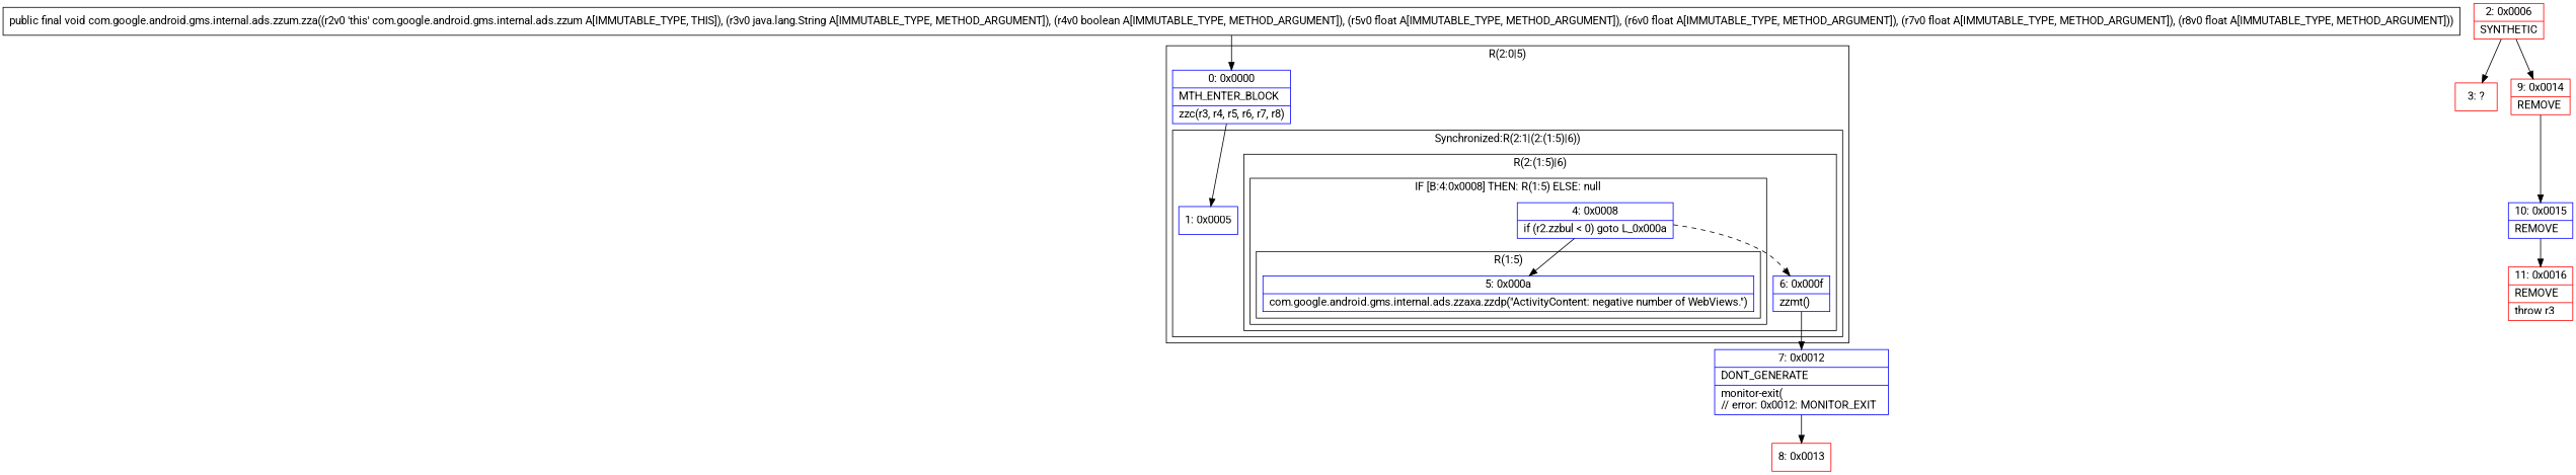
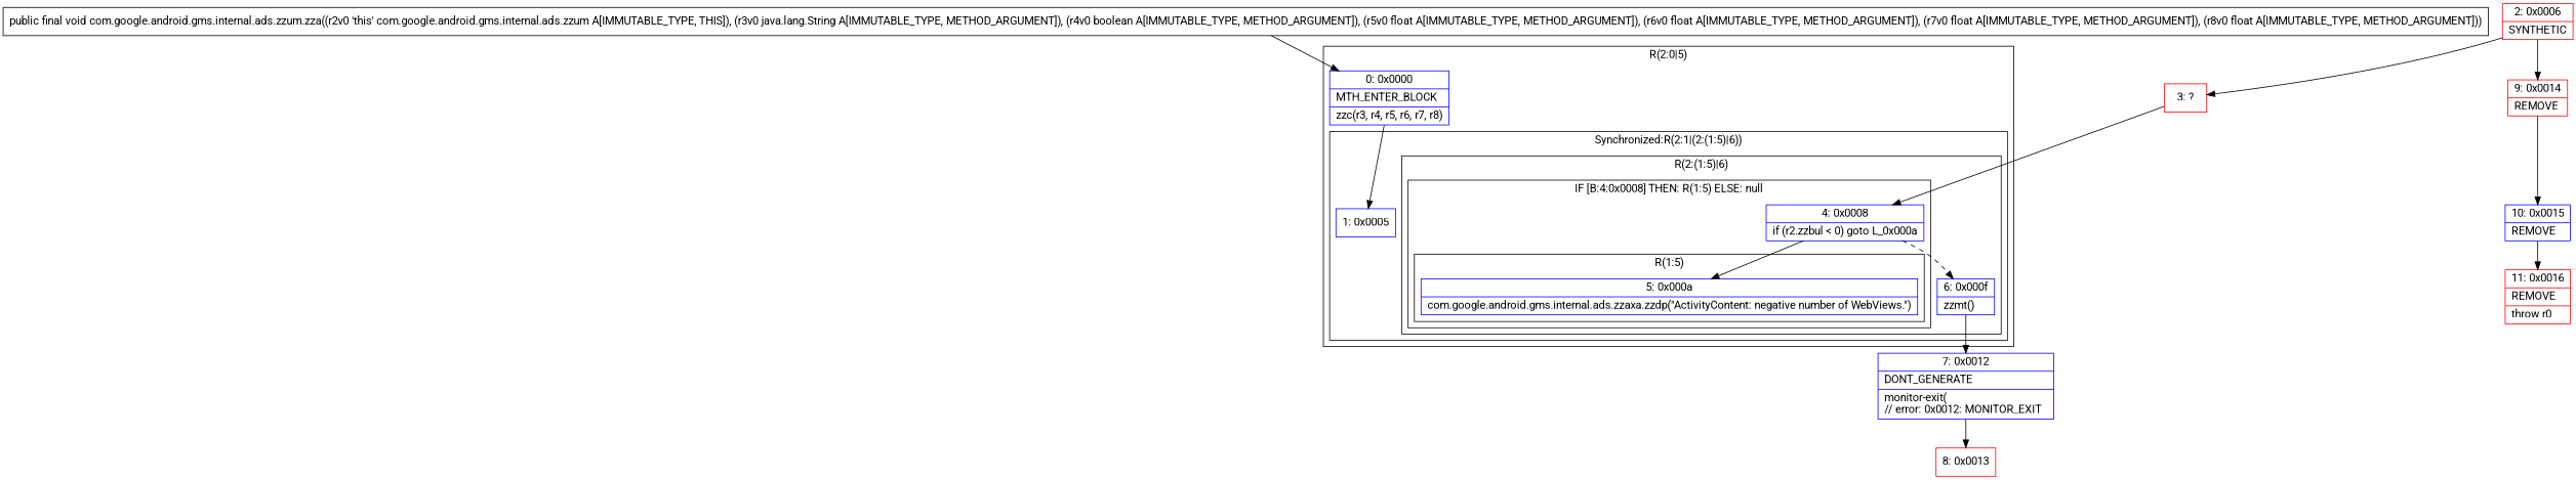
  digraph {
    fontname=Roboto
    node [color=blue fontname=Roboto shape=record]
    edge [fontname=Roboto]
    n1 [label="{5\:\ 0x000a|com.google.android.gms.internal.ads.zzaxa.zzdp(\"ActivityContent: negative number of WebViews.\")\l}"]
    n2 [label="{4\:\ 0x0008|if (r2.zzbul \< 0) goto L_0x000a\l}"]
    n3 [label="{6\:\ 0x000f|zzmt()\l}"]
    n4 [label="{1\:\ 0x0005}"]
    n5 [label="{0\:\ 0x0000|MTH_ENTER_BLOCK\l|zzc(r3, r4, r5, r6, r7, r8)\l}"]
    n6 [label="{7\:\ 0x0012|DONT_GENERATE\l|monitor\-exit(\l\/\/ error: 0x0012: MONITOR_EXIT  \l}"]
    n7 [color=red label="{2\:\ 0x0006|SYNTHETIC\l}"]
    n8 [color=red label="{3\:\ ?}"]
    n9 [color=red label="{9\:\ 0x0014|REMOVE\l}"]
    n10 [color=red label="{8\:\ 0x0013}"]
    n11 [label="{10\:\ 0x0015|REMOVE\l}"]
-   n12 [color=red label="{11\:\ 0x0016|REMOVE\l|throw r3\l}"]
+   n12 [color=red label="{11\:\ 0x0016|REMOVE\l|throw r0\l}"]
    n13 [label="{public final void com.google.android.gms.internal.ads.zzum.zza((r2v0 'this' com.google.android.gms.internal.ads.zzum A[IMMUTABLE_TYPE, THIS]), (r3v0 java.lang.String A[IMMUTABLE_TYPE, METHOD_ARGUMENT]), (r4v0 boolean A[IMMUTABLE_TYPE, METHOD_ARGUMENT]), (r5v0 float A[IMMUTABLE_TYPE, METHOD_ARGUMENT]), (r6v0 float A[IMMUTABLE_TYPE, METHOD_ARGUMENT]), (r7v0 float A[IMMUTABLE_TYPE, METHOD_ARGUMENT]), (r8v0 float A[IMMUTABLE_TYPE, METHOD_ARGUMENT])) }" color=""]
    subgraph cluster_1 {
      label="R(2:0|5)"
      n5
      subgraph cluster_2 {
        label="Synchronized:R(2:1|(2:(1:5)|6))"
        n4
        subgraph cluster_3 {
          label="R(2:(1:5)|6)"
          n3
          subgraph cluster_4 {
            label="IF [B:4:0x0008] THEN: R(1:5) ELSE: null"
            n2
            subgraph cluster_5 {
              label="R(1:5)"
              n1
            }
          }
        }
      }
    }
    n2 -> n1
    n2 -> n3 [style=dashed]
    n3 -> n6
    n5 -> n4
    n6 -> n10
    n7 -> n8
    n7 -> n9
+   n8 -> n2
    n9 -> n11
    n11 -> n12
    n13 -> n5
  }
